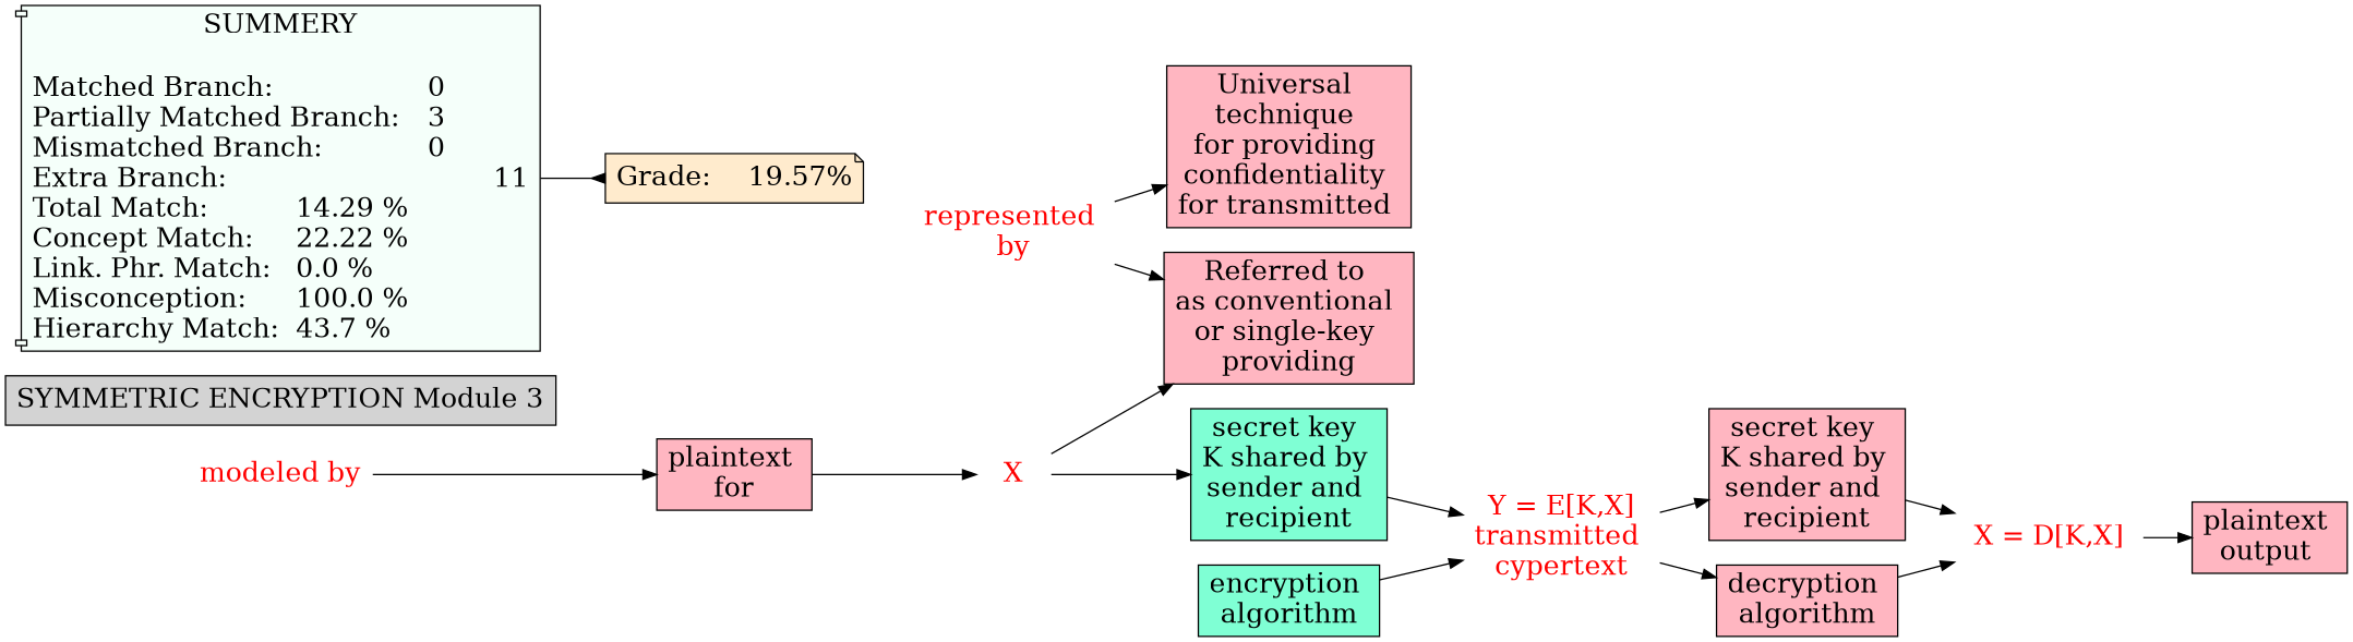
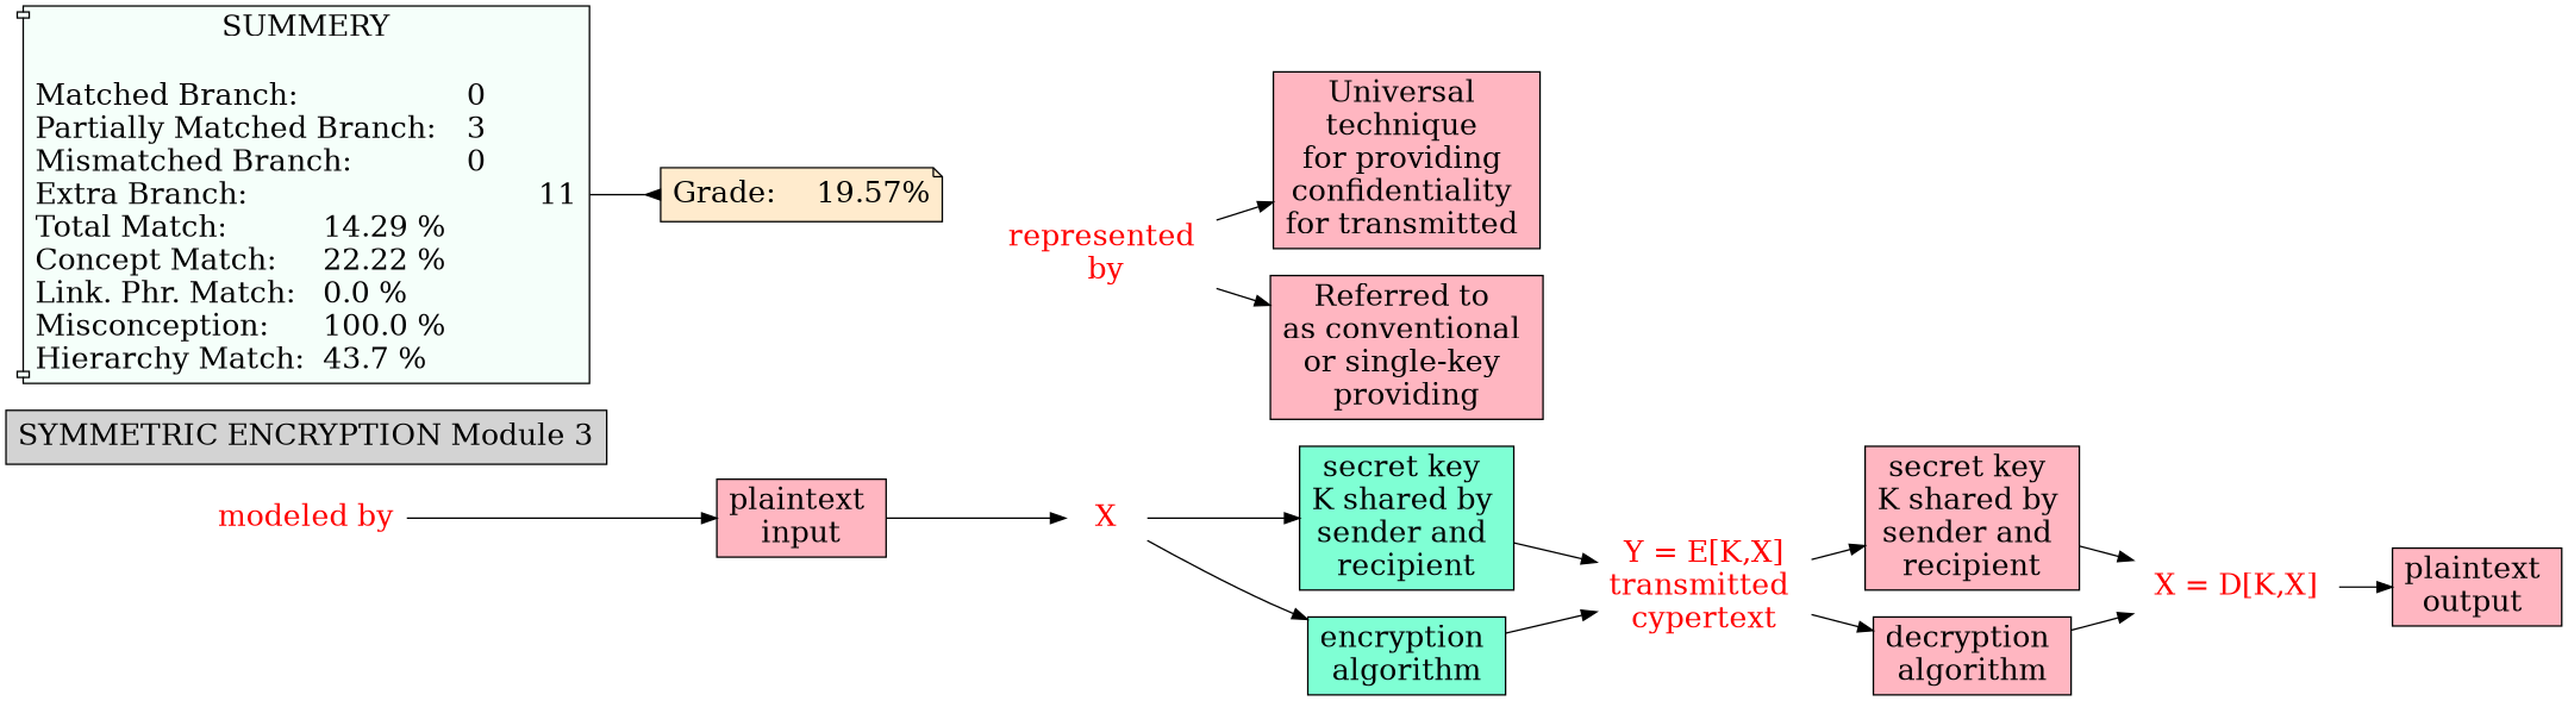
  digraph {
    rankdir=LR
    node [Gsplines=true fontsize=20 shape=rect style=filled]
    edge [constraint=true]
    n1 [fillcolor=aquamarine label="secret key \nK shared by \nsender and \nrecipient"]
    n2 [fontcolor=red label=" Y = E[K,X] \ntransmitted \ncypertext" shape=none style=""]
    n3 [fillcolor="#FFB6C1" label="secret key \nK shared by \nsender and \nrecipient"]
    n4 [fillcolor="#FFB6C1" label="decryption \nalgorithm"]
    n5 [label="SYMMETRIC ENCRYPTION Module 3"]
    n6 [fontcolor=red label=" X = D[K,X] \n" shape=none style=""]
    n7 [fillcolor="#FFB6C1" label="plaintext \noutput "]
    n8 [fontcolor=red label="represented \nby" shape=none style=""]
    n9 [fillcolor="#FFB6C1" label="Referred to \nas conventional \nor single-key \nproviding"]
    n10 [fillcolor="#FFB6C1" label="Universal \ntechnique \nfor providing \nconfidentiality \nfor transmitted \n"]
    n11 [fontcolor=red label="modeled by\n" shape=none style=""]
-   n12 [fillcolor="#FFB6C1" label="plaintext \nfor"]
+   n12 [fillcolor="#FFB6C1" label="plaintext \ninput"]
    n13 [fontcolor=red label=" X " shape=none style=""]
    n14 [fillcolor=aquamarine label="encryption \nalgorithm"]
    n15 [fillcolor="#F5FFFA" label="SUMMERY\n\nMatched Branch:			0\lPartially Matched Branch:	3\lMismatched Branch:		0\lExtra Branch:				11\lTotal Match:		14.29 %\lConcept Match:	22.22 %\lLink. Phr. Match:	0.0 %\lMisconception:	100.0 %\lHierarchy Match:	43.7 %\l" shape=component]
    n16 [fillcolor="#FFEBCD" label="Grade:	19.57%" shape=note]
    n1 -> n2
    n2 -> n3
    n2 -> n4
    n3 -> n6
    n4 -> n6
    n6 -> n7
    n8 -> n9
    n8 -> n10
    n11 -> n12
    n12 -> n13
    n13 -> n1
-   n13 -> n9
+   n13 -> n14
    n14 -> n2
    n15 -> n16 [arrowhead=inv color=black]
  }
